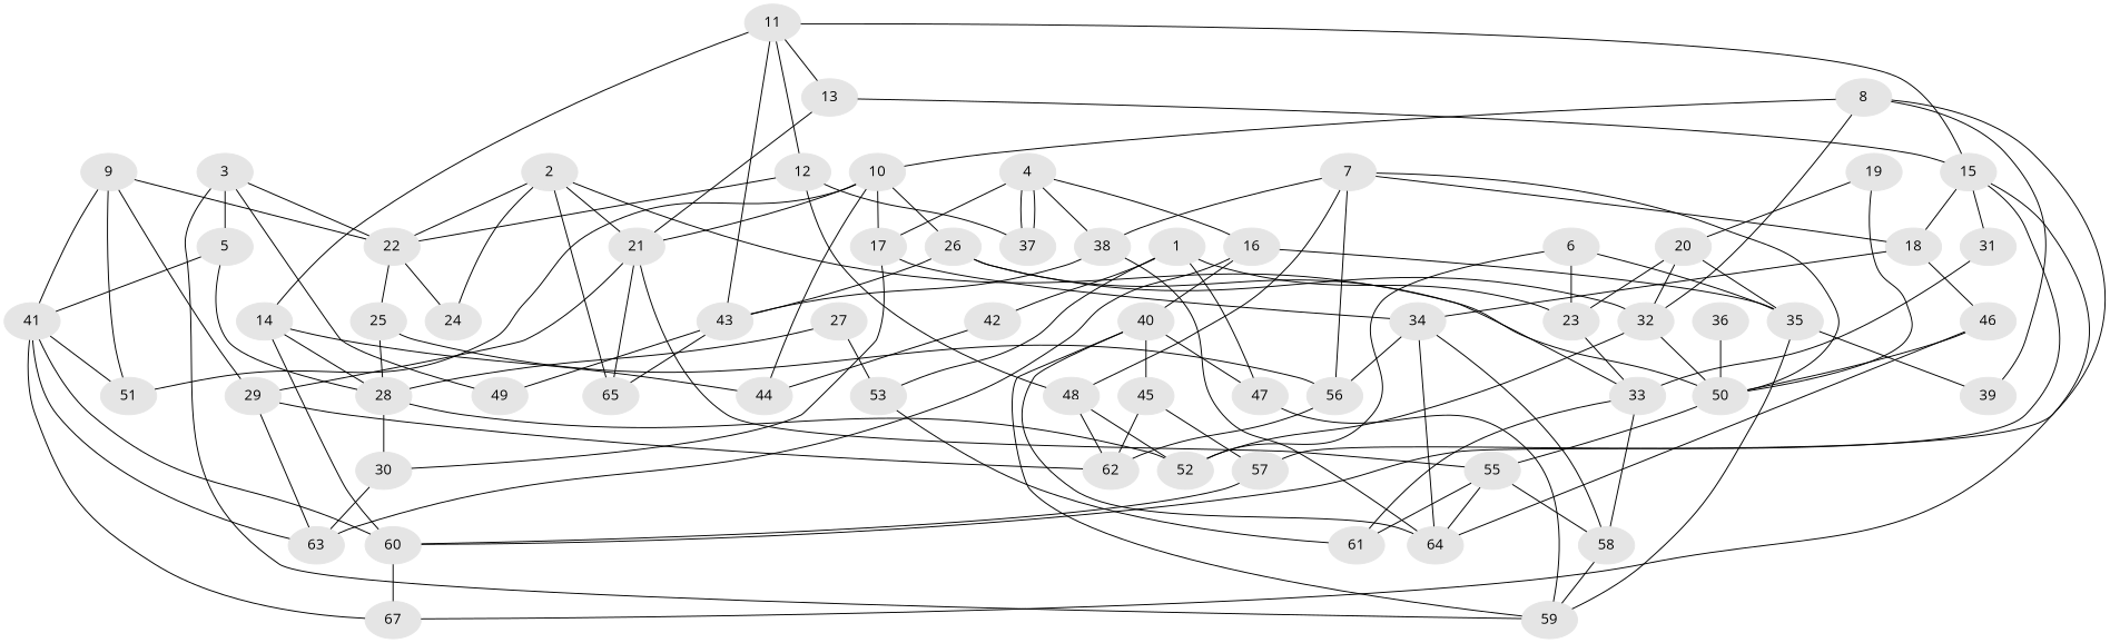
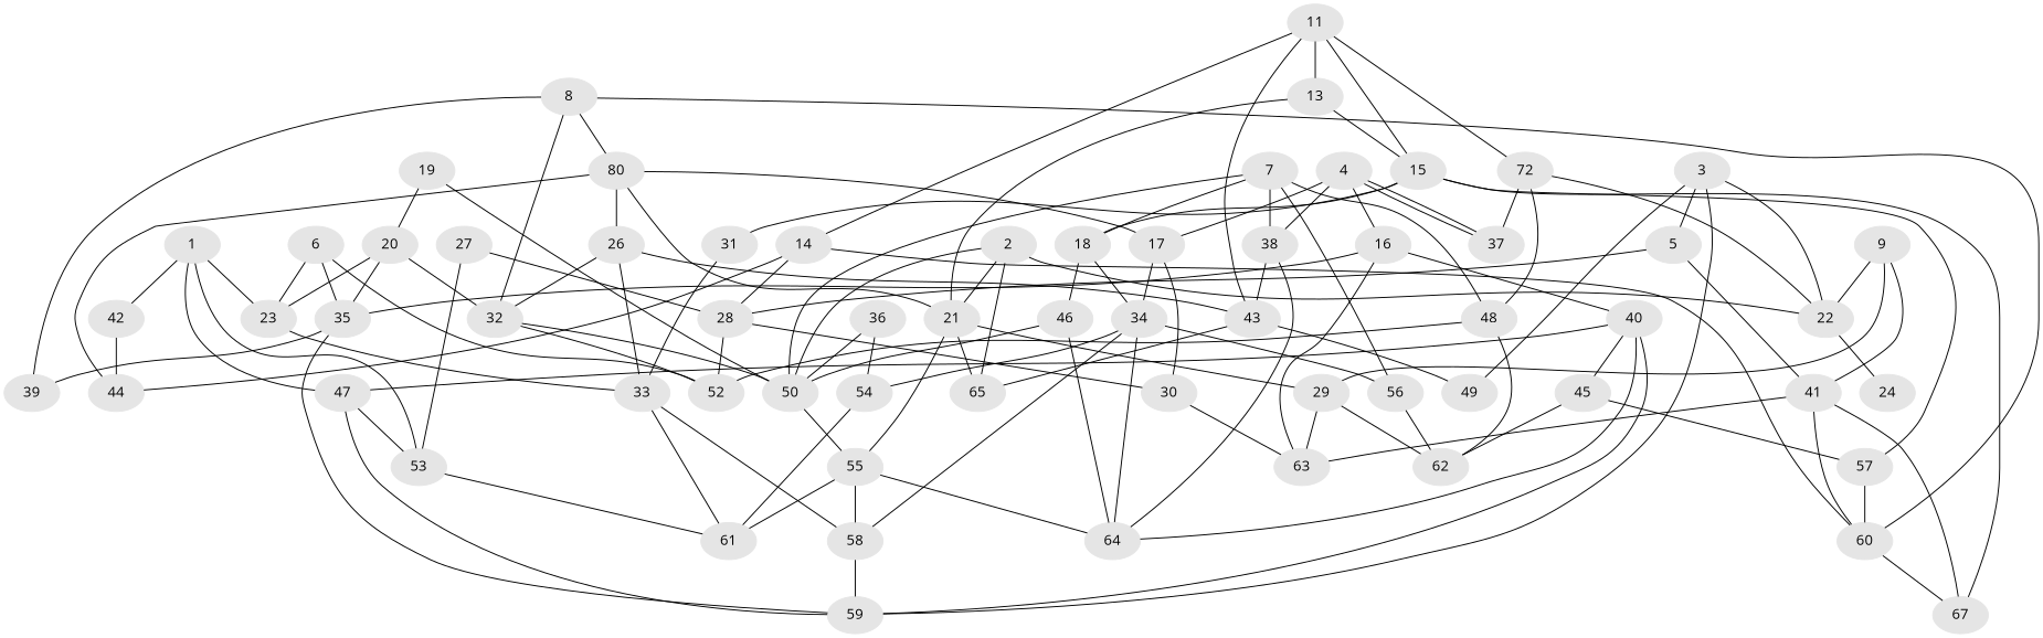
  graph {
    fontname="Open Sans"
    node [color=gray90 fontname="Open Sans" style=filled]
    edge [fontname="Open Sans"]
    1
    23
    42
    47
    53
    33
    44
    59
    61
    2
    21
    24
    50
    65
    22
    29
    55
    3
    49
    5
-   25
    n22 [label=67]
    60
    4
    16
    17
    37
    38
    35
    40
    63
    30
    34
    43
    64
    28
    41
    52
-   51
    6
    39
    7
    18
    48
    56
    46
    62
    8
-   10
+   10 [label=80]
    32
    26
    9
    11
-   12
+   12 [label=72]
    13
    14
    15
    31
    57
    45
    58
+   54
    19
    20
    27
    36
    1 -- 23
    1 -- 42
    1 -- 47
    1 -- 53
    23 -- 33
    42 -- 44
+   47 -- 53
    47 -- 59
    53 -- 61
    33 -- 61
    33 -- 58
    2 -- 21
-   2 -- 24
    2 -- 50
    2 -- 65
    2 -- 22
    21 -- 65
    21 -- 29
    21 -- 55
    50 -- 55
    22 -- 24
-   22 -- 25
    29 -- 63
    29 -- 62
    55 -- 61
    55 -- 64
    55 -- 58
    3 -- 59
    3 -- 22
    3 -- 49
    3 -- 5
    5 -- 28
    5 -- 41
-   25 -- 28
-   25 -- 56
    60 -- n22
    4 -- 16
    4 -- 17
    4 -- 37
    4 -- 37
    4 -- 38
    16 -- 35
    16 -- 40
    16 -- 63
    17 -- 30
    17 -- 34
    38 -- 43
    38 -- 64
    35 -- 59
    35 -- 39
    40 -- 47
    40 -- 59
    40 -- 64
    40 -- 45
    30 -- 63
    34 -- 64
    34 -- 56
    34 -- 58
+   34 -- 54
    43 -- 65
    43 -- 49
    28 -- 30
    28 -- 52
    41 -- n22
    41 -- 60
    41 -- 63
-   41 -- 51
    6 -- 23
    6 -- 35
    6 -- 52
    7 -- 50
    7 -- 38
    7 -- 18
    7 -- 48
    7 -- 56
    18 -- 34
    18 -- 46
    48 -- 52
    48 -- 62
    56 -- 62
    46 -- 50
    46 -- 64
    8 -- 60
    8 -- 39
    8 -- 10
    8 -- 32
    10 -- 44
    10 -- 21
    10 -- 17
-   10 -- 51
    10 -- 26
    32 -- 50
    32 -- 52
    26 -- 33
    26 -- 43
    26 -- 32
    9 -- 22
    9 -- 29
    9 -- 41
-   9 -- 51
    11 -- 43
    11 -- 12
    11 -- 13
    11 -- 14
    11 -- 15
    12 -- 22
    12 -- 37
    12 -- 48
    13 -- 21
    13 -- 15
    14 -- 44
    14 -- 60
    14 -- 28
    15 -- n22
    15 -- 18
    15 -- 31
    15 -- 57
    31 -- 33
    57 -- 60
    45 -- 62
    45 -- 57
    58 -- 59
+   54 -- 61
    19 -- 50
    19 -- 20
    20 -- 23
    20 -- 35
    20 -- 32
    27 -- 53
    27 -- 28
    36 -- 50
+   36 -- 54
  }
